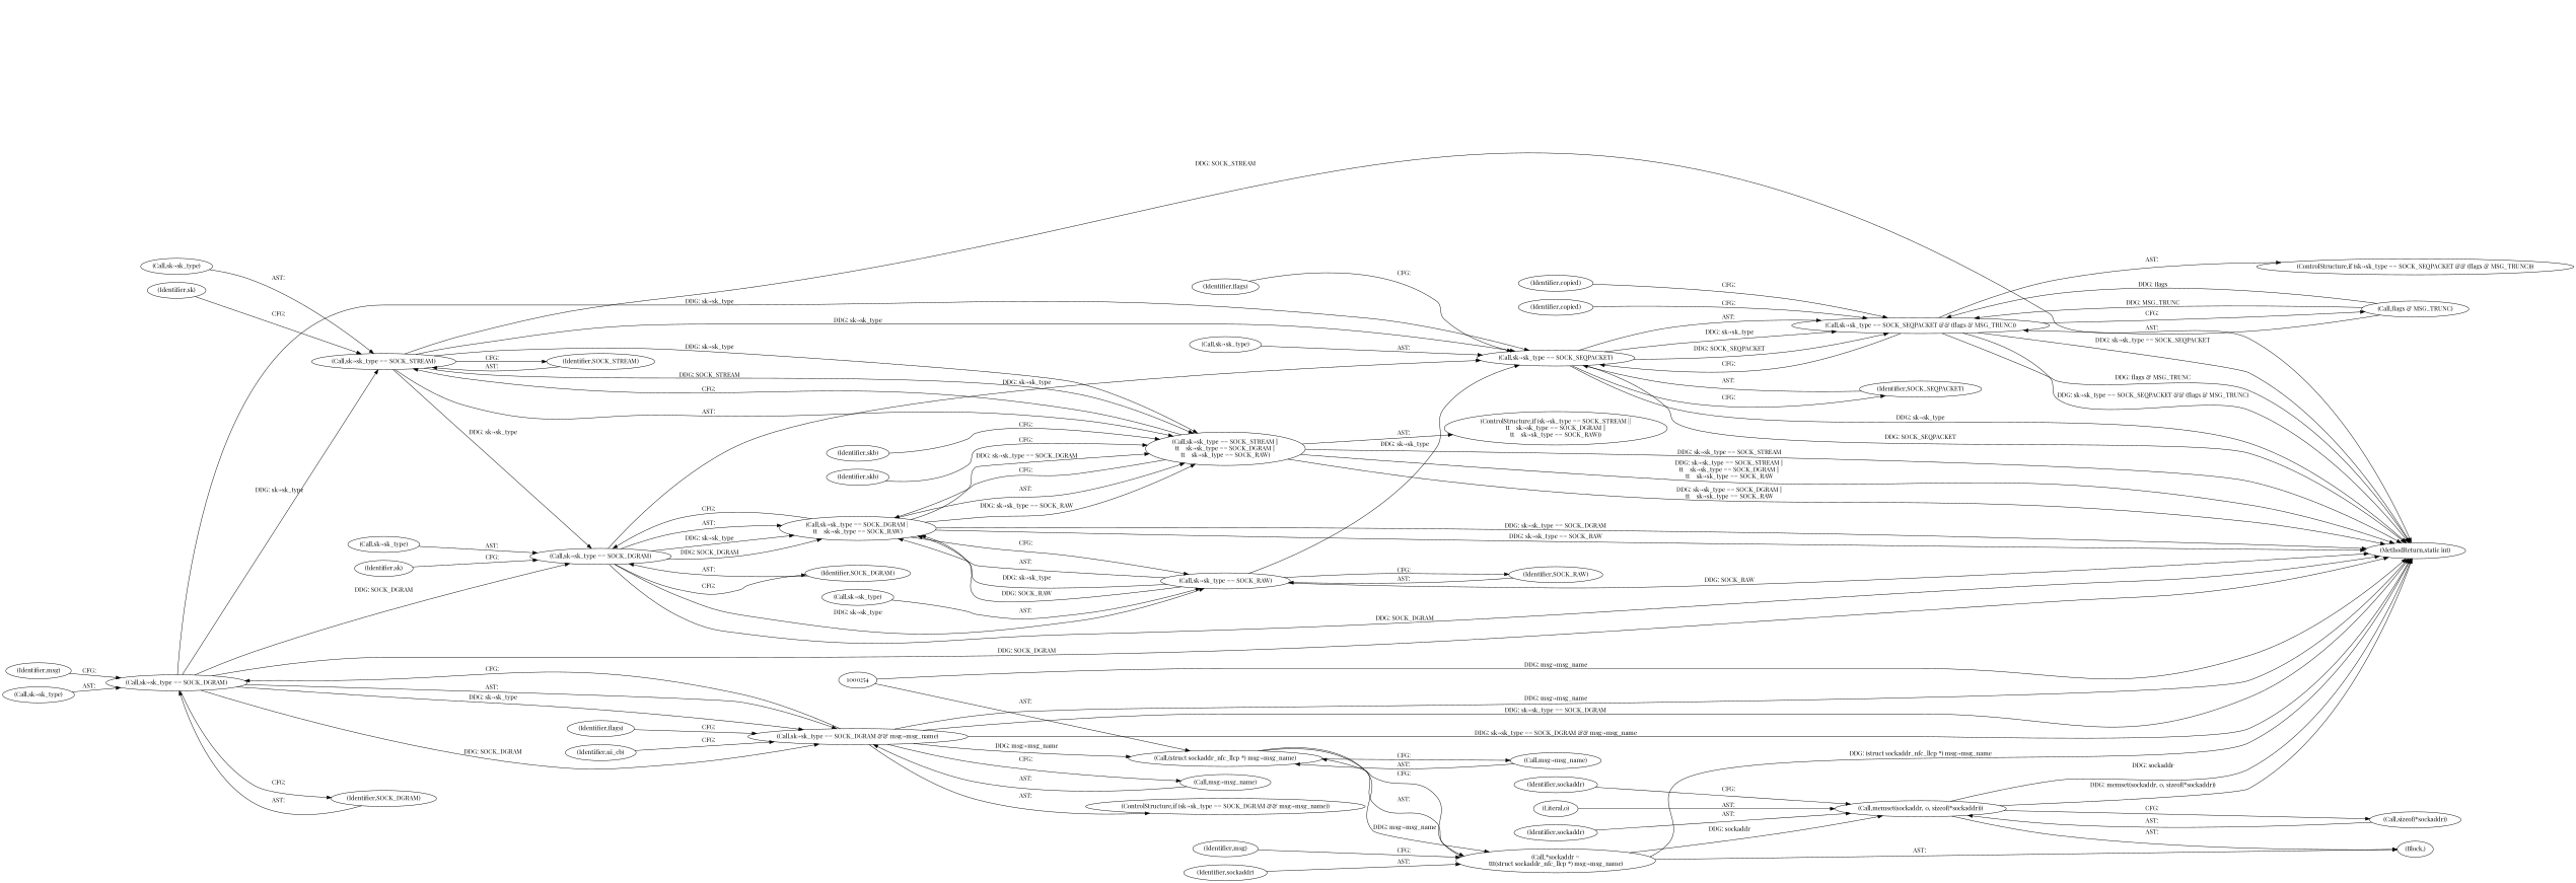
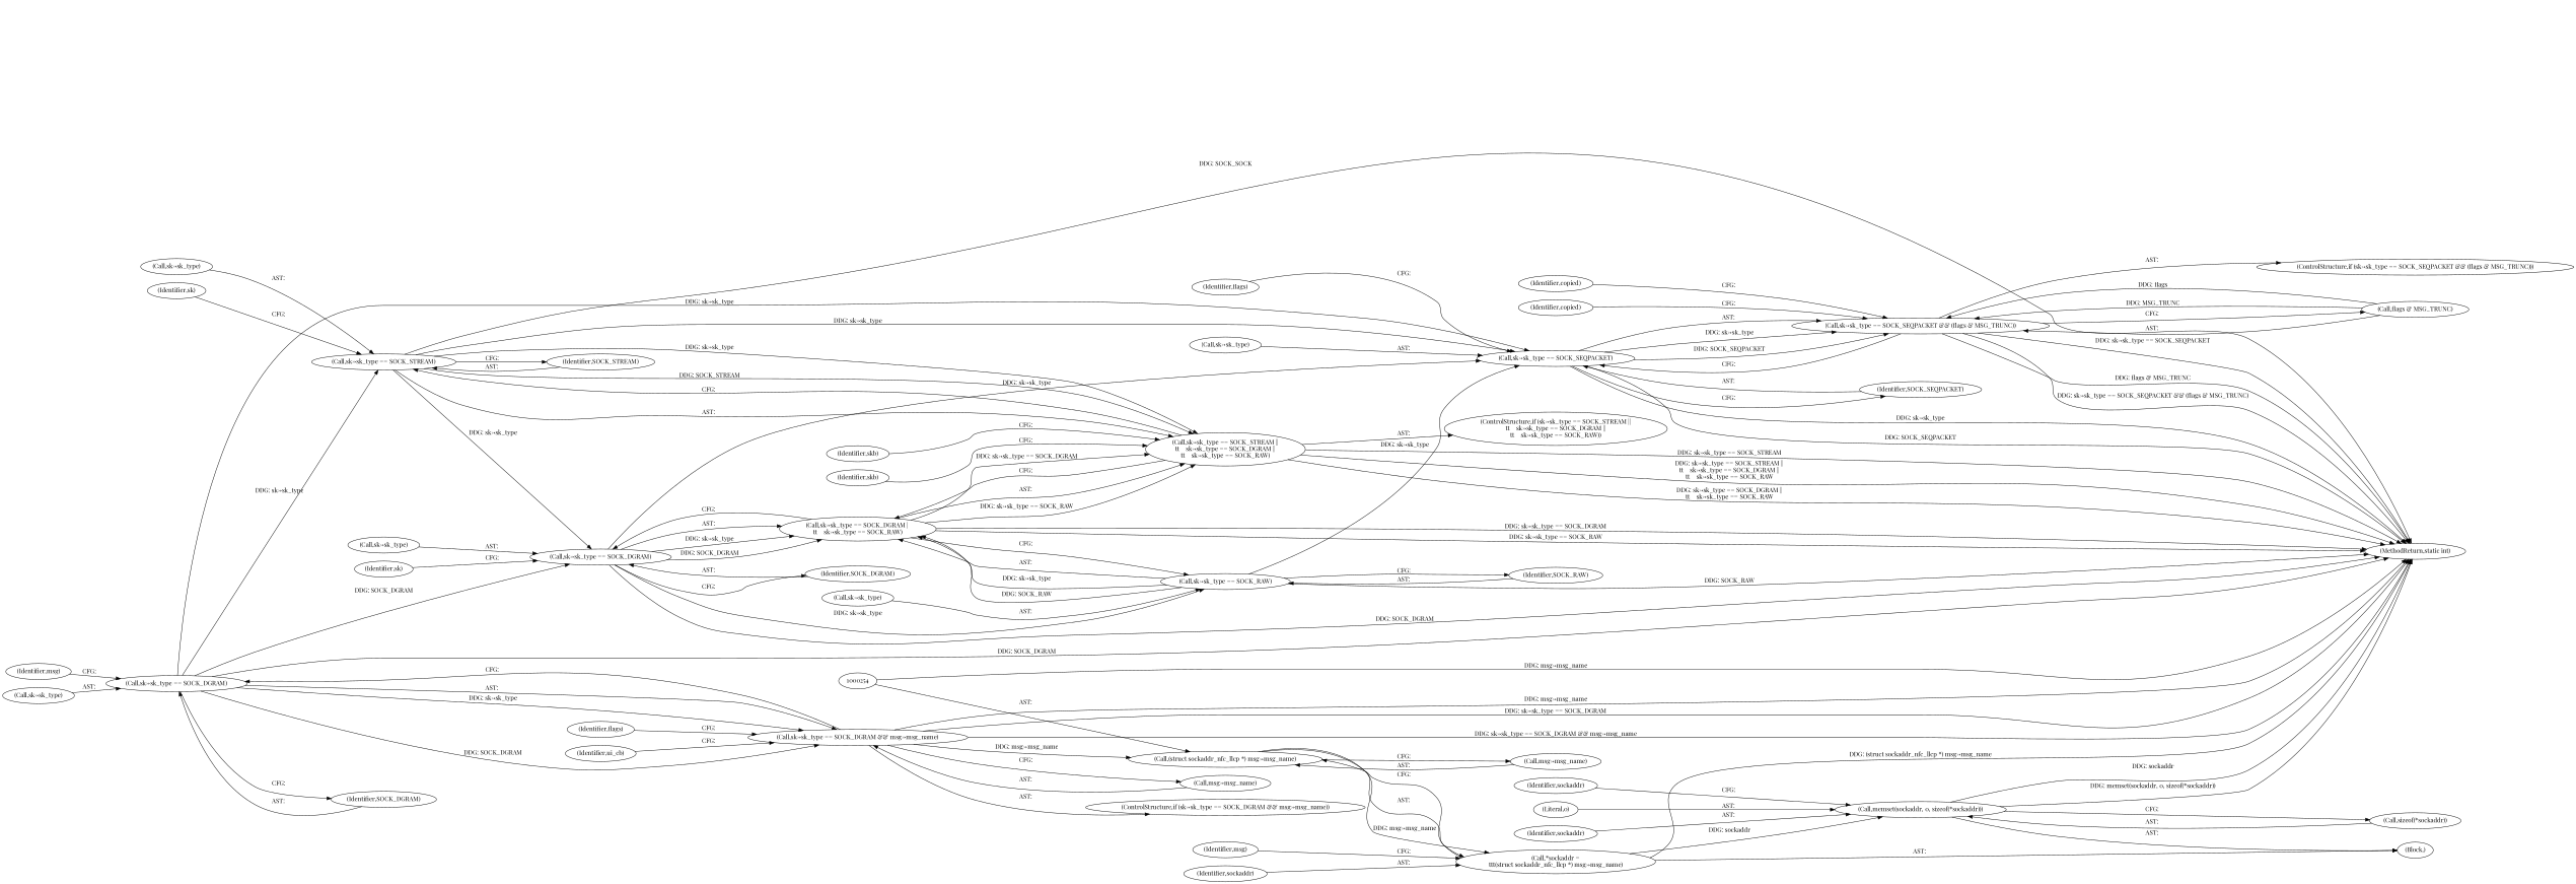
  digraph {
    fontname="Playfair Display"
    rankdir=LR
    node [fontname="Playfair Display"]
    edge [fontname="Playfair Display"]
    n1 [label="(Call,sk->sk_type == SOCK_DGRAM)"]
    n2 [label="(Call,sk->sk_type == SOCK_DGRAM && msg->msg_name)"]
    n3 [label="(Call,sk->sk_type == SOCK_STREAM)"]
    n4 [label="(Call,sk->sk_type == SOCK_DGRAM)"]
    n5 [label="(Call,sk->sk_type == SOCK_SEQPACKET)"]
    n6 [label="(Identifier,SOCK_DGRAM)"]
    n7 [label="(MethodReturn,static int)"]
    n8 [label="(Call,(struct sockaddr_nfc_llcp *) msg->msg_name)"]
    n9 [label="(Call,msg->msg_name)"]
    n10 [label="(ControlStructure,if (sk->sk_type == SOCK_DGRAM && msg->msg_name))"]
    n11 [label="(Call,sk->sk_type == SOCK_STREAM ||\n\t\t    sk->sk_type == SOCK_DGRAM ||\n\t\t    sk->sk_type == SOCK_RAW)"]
    n12 [label="(Identifier,SOCK_STREAM)"]
    n13 [label="(Call,sk->sk_type == SOCK_DGRAM ||\n\t\t    sk->sk_type == SOCK_RAW)"]
    n14 [label="(Call,sk->sk_type == SOCK_RAW)"]
    n15 [label="(Identifier,SOCK_DGRAM)"]
    n16 [label="(Call,sk->sk_type == SOCK_SEQPACKET && (flags & MSG_TRUNC))"]
    n17 [label="(Identifier,SOCK_SEQPACKET)"]
    n18 [label="(Call,*sockaddr =\n\t\t\t(struct sockaddr_nfc_llcp *) msg->msg_name)"]
    n19 [label="(Call,msg->msg_name)"]
    n20 [label="(Call,memset(sockaddr, 0, sizeof(*sockaddr)))"]
    n21 [label="(Block,)"]
    n22 [label="(Call,sizeof(*sockaddr))"]
    n23 [label="(ControlStructure,if (sk->sk_type == SOCK_STREAM ||\n\t\t    sk->sk_type == SOCK_DGRAM ||\n\t\t    sk->sk_type == SOCK_RAW))"]
    n24 [label="(Identifier,SOCK_RAW)"]
    n25 [label="(ControlStructure,if (sk->sk_type == SOCK_SEQPACKET && (flags & MSG_TRUNC)))"]
    n26 [label="(Call,flags & MSG_TRUNC)"]
    n27 [label="(Identifier,msg)"]
    n28 [label="(Identifier,sockaddr)"]
    n29 [label="(Call,sk->sk_type)"]
    n30 [label="(Identifier,skb)"]
    n31 [label="(Identifier,skb)"]
    n32 [label="(Identifier,msg)"]
    n33 [label="(Identifier,sk)"]
    n34 [label="(Call,sk->sk_type)"]
    n35 [label="(Identifier,sockaddr)"]
    n36 [label="(Literal,0)"]
    n37 [label="(Identifier,sk)"]
    n38 [label="(Call,sk->sk_type)"]
    n39 [label="(Identifier,sockaddr)"]
    n40 [label="(Call,sk->sk_type)"]
    n41 [label="(Identifier,copied)"]
    n42 [label="(Identifier,flags)"]
    n43 [label="(Identifier,ui_cb)"]
    n44 [label="(Identifier,flags)"]
    n45 [label="(Call,sk->sk_type)"]
    n46 [label="(Identifier,copied)"]
    1000254
    n1 -> n2 [label="AST: "]
    n1 -> n2 [label="DDG: sk->sk_type"]
    n1 -> n2 [label="DDG: SOCK_DGRAM"]
    n1 -> n3 [label="DDG: sk->sk_type"]
    n1 -> n4 [label="DDG: SOCK_DGRAM"]
    n1 -> n5 [label="DDG: sk->sk_type"]
    n1 -> n6 [label="CFG: "]
    n1 -> n7 [label="DDG: SOCK_DGRAM"]
    n2 -> n1 [label="CFG: "]
    n2 -> n7 [label="DDG: sk->sk_type == SOCK_DGRAM"]
    n2 -> n7 [label="DDG: sk->sk_type == SOCK_DGRAM && msg->msg_name"]
    n2 -> n7 [label="DDG: msg->msg_name"]
    n2 -> n8 [label="DDG: msg->msg_name"]
    n2 -> n9 [label="CFG: "]
    n2 -> n10 [label="AST: "]
    n3 -> n4 [label="DDG: sk->sk_type"]
    n3 -> n5 [label="DDG: sk->sk_type"]
-   n3 -> n7 [label="DDG: SOCK_STREAM"]
+   n3 -> n7 [label="DDG: SOCK_SOCK"]
    n3 -> n11 [label="AST: "]
    n3 -> n11 [label="DDG: sk->sk_type"]
    n3 -> n11 [label="DDG: SOCK_STREAM"]
    n3 -> n12 [label="CFG: "]
    n4 -> n5 [label="DDG: sk->sk_type"]
    n4 -> n7 [label="DDG: SOCK_DGRAM"]
    n4 -> n13 [label="AST: "]
    n4 -> n13 [label="DDG: sk->sk_type"]
    n4 -> n13 [label="DDG: SOCK_DGRAM"]
    n4 -> n14 [label="DDG: sk->sk_type"]
    n4 -> n15 [label="CFG: "]
    n5 -> n7 [label="DDG: SOCK_SEQPACKET"]
    n5 -> n7 [label="DDG: sk->sk_type"]
    n5 -> n16 [label="AST: "]
    n5 -> n16 [label="DDG: sk->sk_type"]
    n5 -> n16 [label="DDG: SOCK_SEQPACKET"]
    n5 -> n17 [label="CFG: "]
    n6 -> n1 [label="AST: "]
    n8 -> n18 [label="AST: "]
    n8 -> n18 [label="DDG: msg->msg_name"]
    n8 -> n19 [label="CFG: "]
    n9 -> n2 [label="AST: "]
    n11 -> n3 [label="CFG: "]
    n11 -> n7 [label="DDG: sk->sk_type == SOCK_STREAM"]
    n11 -> n7 [label="DDG: sk->sk_type == SOCK_STREAM ||\n\t\t    sk->sk_type == SOCK_DGRAM ||\n\t\t    sk->sk_type == SOCK_RAW"]
    n11 -> n7 [label="DDG: sk->sk_type == SOCK_DGRAM ||\n\t\t    sk->sk_type == SOCK_RAW"]
    n11 -> n13 [label="CFG: "]
    n11 -> n23 [label="AST: "]
    n12 -> n3 [label="AST: "]
    n13 -> n4 [label="CFG: "]
    n13 -> n7 [label="DDG: sk->sk_type == SOCK_DGRAM"]
    n13 -> n7 [label="DDG: sk->sk_type == SOCK_RAW"]
    n13 -> n11 [label="AST: "]
    n13 -> n11 [label="DDG: sk->sk_type == SOCK_DGRAM"]
    n13 -> n11 [label="DDG: sk->sk_type == SOCK_RAW"]
    n13 -> n14 [label="CFG: "]
    n14 -> n5 [label="DDG: sk->sk_type"]
    n14 -> n7 [label="DDG: SOCK_RAW"]
    n14 -> n13 [label="AST: "]
    n14 -> n13 [label="DDG: sk->sk_type"]
    n14 -> n13 [label="DDG: SOCK_RAW"]
    n14 -> n24 [label="CFG: "]
    n15 -> n4 [label="AST: "]
    n16 -> n5 [label="CFG: "]
    n16 -> n7 [label="DDG: sk->sk_type == SOCK_SEQPACKET"]
    n16 -> n7 [label="DDG: flags & MSG_TRUNC"]
    n16 -> n7 [label="DDG: sk->sk_type == SOCK_SEQPACKET && (flags & MSG_TRUNC)"]
    n16 -> n25 [label="AST: "]
    n16 -> n26 [label="CFG: "]
    n17 -> n5 [label="AST: "]
    n18 -> n7 [label="DDG: (struct sockaddr_nfc_llcp *) msg->msg_name"]
    n18 -> n8 [label="CFG: "]
    n18 -> n20 [label="DDG: sockaddr"]
    n18 -> n21 [label="AST: "]
    n19 -> n8 [label="AST: "]
    n20 -> n7 [label="DDG: sockaddr"]
    n20 -> n7 [label="DDG: memset(sockaddr, 0, sizeof(*sockaddr))"]
    n20 -> n21 [label="AST: "]
    n20 -> n22 [label="CFG: "]
    n22 -> n20 [label="AST: "]
    n24 -> n14 [label="AST: "]
    n26 -> n16 [label="AST: "]
    n26 -> n16 [label="DDG: flags"]
    n26 -> n16 [label="DDG: MSG_TRUNC"]
    n27 -> n18 [label="CFG: "]
    n28 -> n20 [label="AST: "]
    n29 -> n3 [label="AST: "]
    n30 -> n11 [label="CFG: "]
    n31 -> n11 [label="CFG: "]
    n32 -> n1 [label="CFG: "]
    n33 -> n4 [label="CFG: "]
    n34 -> n1 [label="AST: "]
    n35 -> n20 [label="CFG: "]
    n36 -> n20 [label="AST: "]
    n37 -> n3 [label="CFG: "]
    n38 -> n14 [label="AST: "]
    n39 -> n18 [label="AST: "]
    n40 -> n5 [label="AST: "]
    n41 -> n16 [label="CFG: "]
    n42 -> n2 [label="CFG: "]
    n43 -> n2 [label="CFG: "]
    n44 -> n5 [label="CFG: "]
    n45 -> n4 [label="AST: "]
    n46 -> n16 [label="CFG: "]
    1000254 -> n7 [label="DDG: msg->msg_name"]
    1000254 -> n8 [label="AST: "]
  }
